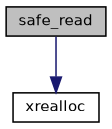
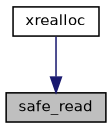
  digraph {
    rankdir=TB
    node [color=black fontname=Helvetica fontsize=10 shape=record style=filled]
    n1 [fillcolor=grey75 fontcolor=black height=0.2 label=safe_read width=0.4]
    n2 [fillcolor=white height=0.2 label=xrealloc width=0.4]
-   n1 -> n2 [color=midnightblue fontname=Helvetica fontsize=10 labelfontname=Helvetica labelfontsize=10 style=solid]
+   n2 -> n1 [color=midnightblue fontname=Helvetica fontsize=10 labelfontname=Helvetica labelfontsize=10 style=solid]
  }
